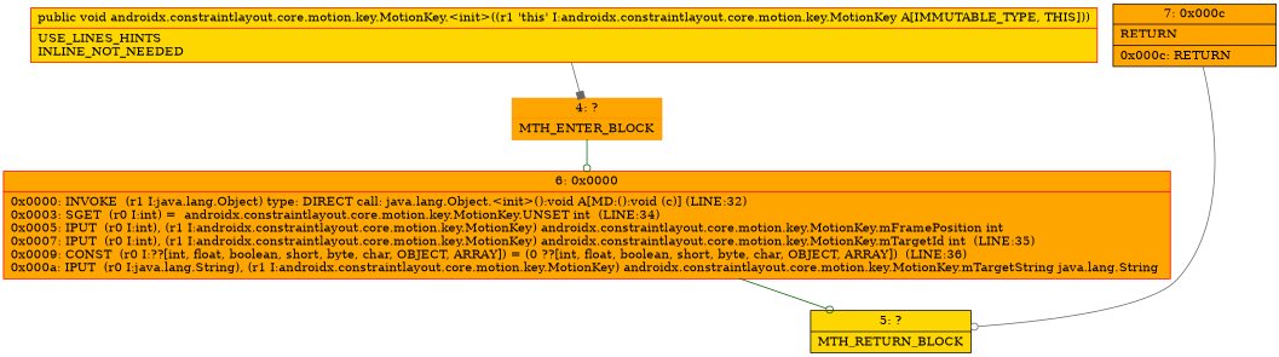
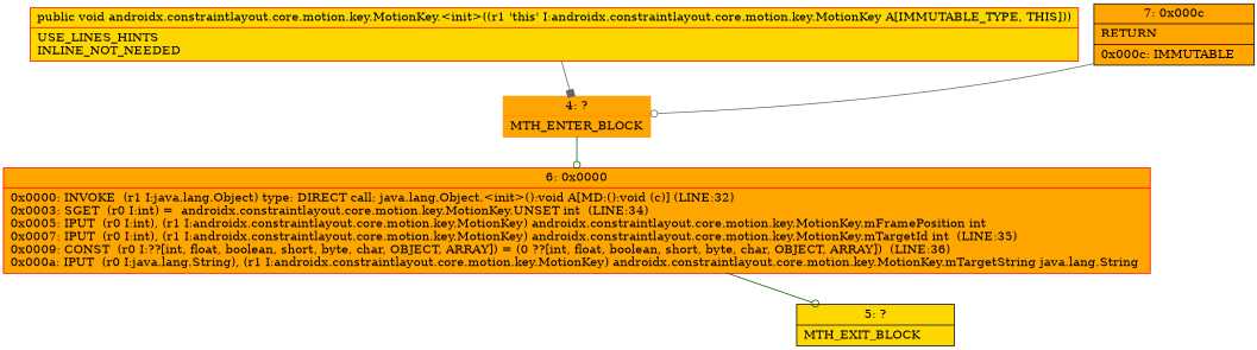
  digraph {
    node [color=red fillcolor=orange shape=record style=filled]
    edge [arrowhead=odot color=darkgreen]
    n1 [color=darkorange label="{4\:\ ?|MTH_ENTER_BLOCK\l}"]
    n2 [label="{6\:\ 0x0000|0x0000: INVOKE  (r1 I:java.lang.Object) type: DIRECT call: java.lang.Object.\<init\>():void A[MD:():void (c)] (LINE:32)\l0x0003: SGET  (r0 I:int) =  androidx.constraintlayout.core.motion.key.MotionKey.UNSET int  (LINE:34)\l0x0005: IPUT  (r0 I:int), (r1 I:androidx.constraintlayout.core.motion.key.MotionKey) androidx.constraintlayout.core.motion.key.MotionKey.mFramePosition int \l0x0007: IPUT  (r0 I:int), (r1 I:androidx.constraintlayout.core.motion.key.MotionKey) androidx.constraintlayout.core.motion.key.MotionKey.mTargetId int  (LINE:35)\l0x0009: CONST  (r0 I:??[int, float, boolean, short, byte, char, OBJECT, ARRAY]) = (0 ??[int, float, boolean, short, byte, char, OBJECT, ARRAY])  (LINE:36)\l0x000a: IPUT  (r0 I:java.lang.String), (r1 I:androidx.constraintlayout.core.motion.key.MotionKey) androidx.constraintlayout.core.motion.key.MotionKey.mTargetString java.lang.String \l}"]
-   n3 [color=black fillcolor=gold label="{5\:\ ?|MTH_RETURN_BLOCK\l}"]
-   n4 [color=black label="{7\:\ 0x000c|RETURN\l|0x000c: RETURN   \l}"]
+   n3 [color=black fillcolor=gold label="{5\:\ ?|MTH_EXIT_BLOCK\l}"]
+   n4 [color=black label="{7\:\ 0x000c|RETURN\l|0x000c: IMMUTABLE   \l}"]
    n5 [fillcolor=gold label="{public void androidx.constraintlayout.core.motion.key.MotionKey.\<init\>((r1 'this' I:androidx.constraintlayout.core.motion.key.MotionKey A[IMMUTABLE_TYPE, THIS]))  | USE_LINES_HINTS\lINLINE_NOT_NEEDED\l}"]
    n1 -> n2
    n2 -> n3
-   n4 -> n3 [color=gray40]
+   n4 -> n1 [color=gray40]
    n5 -> n1 [arrowhead=box color=gray40]
  }
